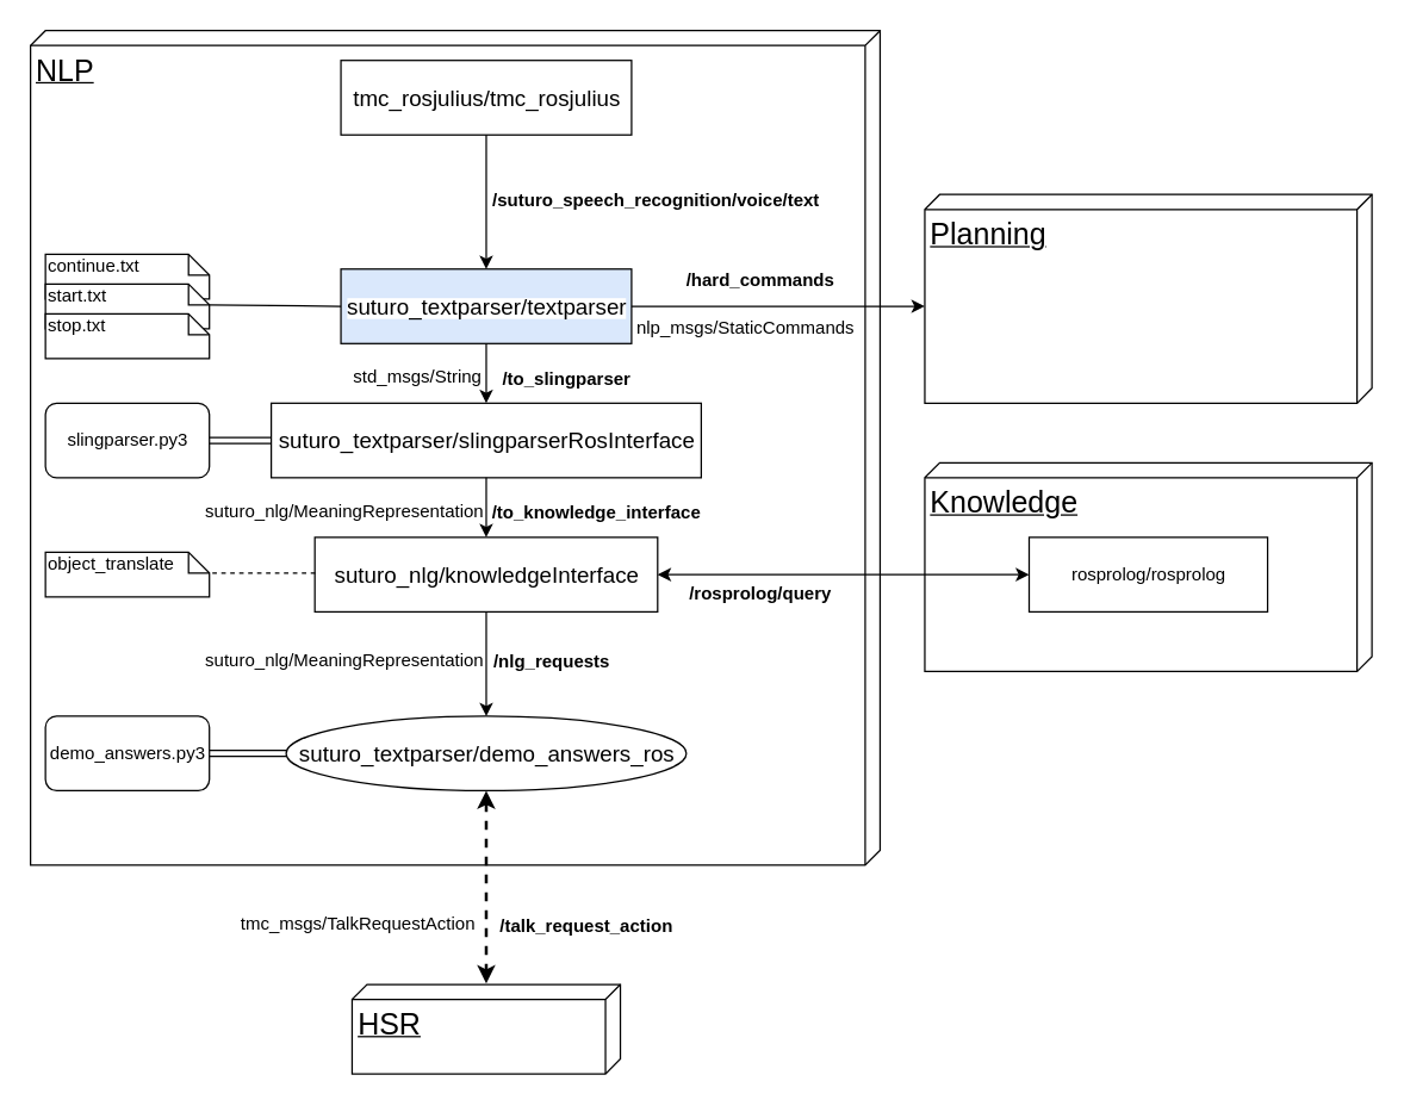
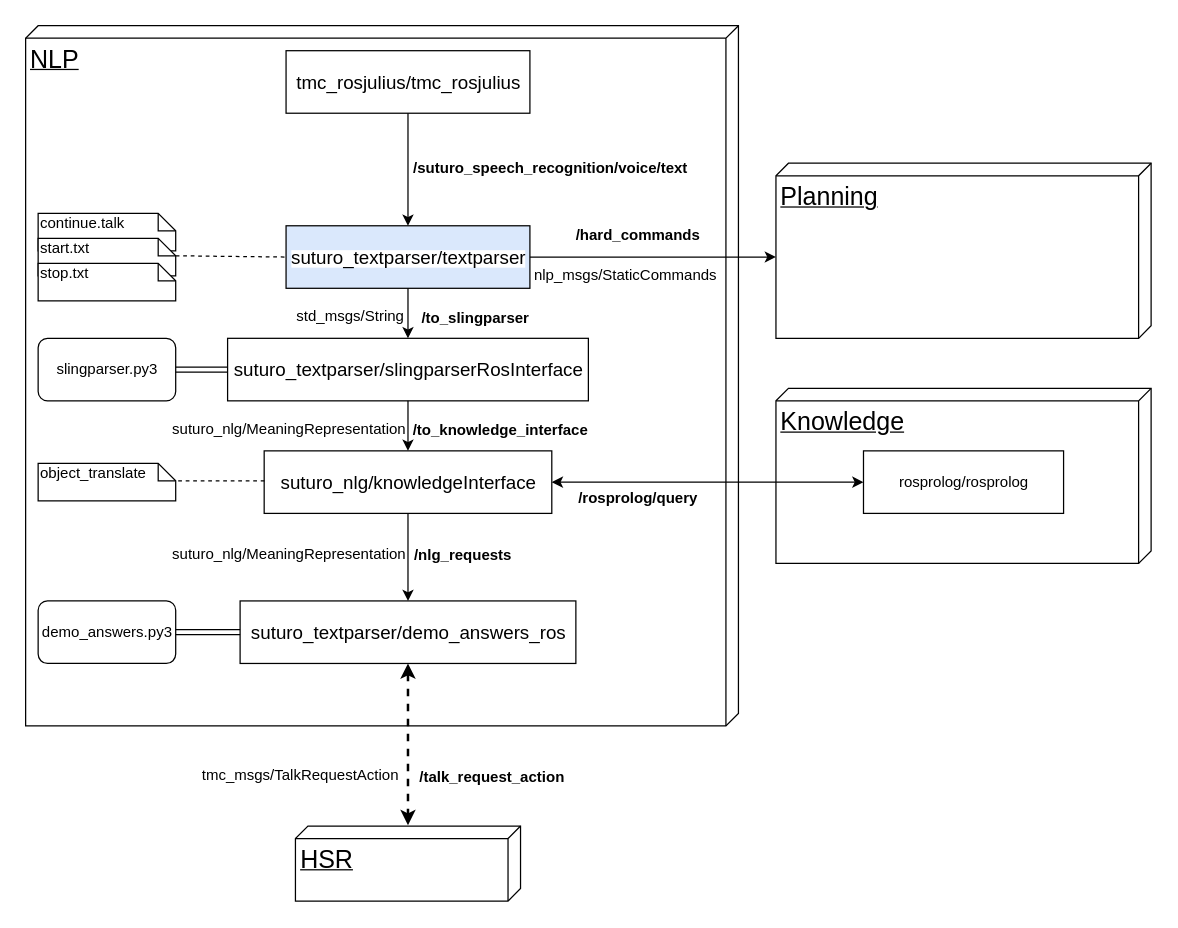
  <mxCell id="0" />
  <mxCell id="1" parent="0" />
  <mxCell id="2" value="&lt;font style=&quot;font-size: 20px&quot;&gt;NLP&lt;/font&gt;" style="verticalAlign=top;align=left;spacingTop=8;spacingLeft=2;spacingRight=12;shape=cube;size=10;direction=south;fontStyle=4;html=1;" vertex="1" parent="1"><mxGeometry x="20" y="20" width="570" height="560" as="geometry" /></mxCell>
  <mxCell id="3" value="&lt;font style=&quot;font-size: 15px&quot;&gt;&lt;span style=&quot;background-color: rgb(255 , 255 , 255)&quot;&gt;tmc_rosjulius/&lt;/span&gt;tmc_rosjulius&lt;/font&gt;" style="html=1;" vertex="1" parent="1"><mxGeometry x="228.25" y="40" width="195" height="50" as="geometry" /></mxCell>
  <mxCell id="4" value="&lt;span style=&quot;background-color: rgb(255 , 255 , 255)&quot;&gt;&lt;font style=&quot;font-size: 15px&quot;&gt;suturo_textparser/textparser&lt;/font&gt;&lt;/span&gt;" style="html=1;fillColor=#dae8fc;" vertex="1" parent="1"><mxGeometry x="228.25" y="180" width="195" height="50" as="geometry" /></mxCell>
  <mxCell id="5" value="&lt;span style=&quot;background-color: rgb(255 , 255 , 255)&quot;&gt;&lt;font style=&quot;font-size: 15px&quot;&gt;suturo_textparser/slingparserRosInterface&lt;/font&gt;&lt;/span&gt;" style="html=1;" vertex="1" parent="1"><mxGeometry x="181.5" y="270" width="288.5" height="50" as="geometry" /></mxCell>
  <mxCell id="6" value="&lt;span style=&quot;background-color: rgb(255 , 255 , 255)&quot;&gt;&lt;font style=&quot;font-size: 15px&quot;&gt;suturo_nlg/knowledgeInterface&lt;/font&gt;&lt;/span&gt;" style="html=1;" vertex="1" parent="1"><mxGeometry x="210.75" y="360" width="230" height="50" as="geometry" /></mxCell>
- <mxCell id="7" value="&lt;span style=&quot;background-color: rgb(255 , 255 , 255)&quot;&gt;&lt;font style=&quot;font-size: 15px&quot;&gt;suturo_textparser/demo_answers_ros&lt;/font&gt;&lt;/span&gt;" style="ellipse;html=1;" vertex="1" parent="1"><mxGeometry x="191.5" y="480" width="268.5" height="50" as="geometry" /></mxCell>
+ <mxCell id="7" value="&lt;span style=&quot;background-color: rgb(255 , 255 , 255)&quot;&gt;&lt;font style=&quot;font-size: 15px&quot;&gt;suturo_textparser/demo_answers_ros&lt;/font&gt;&lt;/span&gt;" style="html=1;" vertex="1" parent="1"><mxGeometry x="191.5" y="480" width="268.5" height="50" as="geometry" /></mxCell>
  <mxCell id="8" value="slingparser.py3" style="html=1;gradientColor=none;glass=0;rounded=1;" vertex="1" parent="1"><mxGeometry x="30" y="270" width="110" height="50" as="geometry" /></mxCell>
  <mxCell id="9" value="" style="shape=link;html=1;entryX=0;entryY=0.5;entryDx=0;entryDy=0;exitX=1;exitY=0.5;exitDx=0;exitDy=0;" edge="1" parent="1" source="8" target="5"><mxGeometry width="50" height="50" relative="1" as="geometry"><mxPoint x="360" y="440" as="sourcePoint" /><mxPoint x="410" y="390" as="targetPoint" /></mxGeometry></mxCell>
  <mxCell id="10" value="demo_answers.py3" style="html=1;gradientColor=none;glass=0;rounded=1;" vertex="1" parent="1"><mxGeometry x="30" y="480" width="110" height="50" as="geometry" /></mxCell>
  <mxCell id="11" value="" style="shape=link;html=1;exitX=1;exitY=0.5;exitDx=0;exitDy=0;" edge="1" parent="1" source="10" target="7"><mxGeometry width="50" height="50" relative="1" as="geometry"><mxPoint x="360" y="440" as="sourcePoint" /><mxPoint x="410" y="390" as="targetPoint" /></mxGeometry></mxCell>
  <mxCell id="12" value="&lt;font style=&quot;font-size: 20px&quot;&gt;Knowledge&lt;/font&gt;" style="verticalAlign=top;align=left;spacingTop=8;spacingLeft=2;spacingRight=12;shape=cube;size=10;direction=south;fontStyle=4;html=1;" vertex="1" parent="1"><mxGeometry x="620" y="310" width="300" height="140" as="geometry" /></mxCell>
  <mxCell id="13" value="&lt;span style=&quot;background-color: rgb(255 , 255 , 255)&quot;&gt;rosprolog/rosprolog&lt;/span&gt;" style="html=1;" vertex="1" parent="1"><mxGeometry x="690" y="360" width="160" height="50" as="geometry" /></mxCell>
  <mxCell id="14" value="&lt;font style=&quot;font-size: 20px&quot;&gt;HSR&lt;/font&gt;" style="verticalAlign=top;align=left;spacingTop=8;spacingLeft=2;spacingRight=12;shape=cube;size=10;direction=south;fontStyle=4;html=1;rounded=1;glass=0;gradientColor=none;" vertex="1" parent="1"><mxGeometry x="235.75" y="660" width="180" height="60" as="geometry" /></mxCell>
  <mxCell id="15" value="" style="endArrow=classic;html=1;entryX=0.5;entryY=0;entryDx=0;entryDy=0;exitX=0.5;exitY=1;exitDx=0;exitDy=0;" edge="1" parent="1" source="3" target="4"><mxGeometry width="50" height="50" relative="1" as="geometry"><mxPoint x="370" y="350" as="sourcePoint" /><mxPoint x="420" y="300" as="targetPoint" /></mxGeometry></mxCell>
  <mxCell id="16" value="" style="endArrow=classic;html=1;entryX=0.5;entryY=0;entryDx=0;entryDy=0;exitX=0.5;exitY=1;exitDx=0;exitDy=0;" edge="1" parent="1" source="4" target="5"><mxGeometry width="50" height="50" relative="1" as="geometry"><mxPoint x="370" y="350" as="sourcePoint" /><mxPoint x="420" y="300" as="targetPoint" /></mxGeometry></mxCell>
  <mxCell id="17" value="" style="endArrow=classic;html=1;entryX=0.5;entryY=0;entryDx=0;entryDy=0;exitX=0.5;exitY=1;exitDx=0;exitDy=0;" edge="1" parent="1" source="5" target="6"><mxGeometry width="50" height="50" relative="1" as="geometry"><mxPoint x="370" y="350" as="sourcePoint" /><mxPoint x="420" y="300" as="targetPoint" /></mxGeometry></mxCell>
  <mxCell id="18" value="" style="endArrow=classic;html=1;entryX=0.5;entryY=0;entryDx=0;entryDy=0;exitX=0.5;exitY=1;exitDx=0;exitDy=0;" edge="1" parent="1" source="6" target="7"><mxGeometry width="50" height="50" relative="1" as="geometry"><mxPoint x="370" y="350" as="sourcePoint" /><mxPoint x="420" y="300" as="targetPoint" /></mxGeometry></mxCell>
  <mxCell id="19" value="" style="endArrow=classic;startArrow=classic;html=1;entryX=-0.011;entryY=0.5;entryDx=0;entryDy=0;entryPerimeter=0;exitX=0.5;exitY=1;exitDx=0;exitDy=0;dashed=1;strokeWidth=2;" edge="1" parent="1" source="7" target="14"><mxGeometry width="50" height="50" relative="1" as="geometry"><mxPoint x="370" y="530" as="sourcePoint" /><mxPoint x="420" y="480" as="targetPoint" /></mxGeometry></mxCell>
  <mxCell id="20" value="" style="endArrow=classic;startArrow=classic;html=1;entryX=1;entryY=0.5;entryDx=0;entryDy=0;" edge="1" parent="1" source="13" target="6"><mxGeometry width="50" height="50" relative="1" as="geometry"><mxPoint x="410" y="490" as="sourcePoint" /><mxPoint x="460" y="440" as="targetPoint" /></mxGeometry></mxCell>
  <mxCell id="21" value="object_translate" style="shape=note;whiteSpace=wrap;html=1;size=14;verticalAlign=top;align=left;spacingTop=-6;rounded=1;glass=0;gradientColor=none;" vertex="1" parent="1"><mxGeometry x="30" y="370" width="110" height="30" as="geometry" /></mxCell>
- <mxCell id="22" value="continue.txt" style="shape=note;whiteSpace=wrap;html=1;size=14;verticalAlign=top;align=left;spacingTop=-6;rounded=1;glass=0;gradientColor=none;" vertex="1" parent="1"><mxGeometry x="30" y="170" width="110" height="30" as="geometry" /></mxCell>
+ <mxCell id="22" value="continue.talk" style="shape=note;whiteSpace=wrap;html=1;size=14;verticalAlign=top;align=left;spacingTop=-6;rounded=1;glass=0;gradientColor=none;" vertex="1" parent="1"><mxGeometry x="30" y="170" width="110" height="30" as="geometry" /></mxCell>
  <mxCell id="23" value="start.txt" style="shape=note;whiteSpace=wrap;html=1;size=14;verticalAlign=top;align=left;spacingTop=-6;rounded=1;glass=0;gradientColor=none;" vertex="1" parent="1"><mxGeometry x="30" y="190" width="110" height="30" as="geometry" /></mxCell>
  <mxCell id="24" value="stop.txt" style="shape=note;whiteSpace=wrap;html=1;size=14;verticalAlign=top;align=left;spacingTop=-6;rounded=1;glass=0;gradientColor=none;" vertex="1" parent="1"><mxGeometry x="30" y="210" width="110" height="30" as="geometry" /></mxCell>
  <mxCell id="25" value="" style="endArrow=none;dashed=1;html=1;entryX=0;entryY=0;entryDx=110;entryDy=14;entryPerimeter=0;" edge="1" parent="1" target="21"><mxGeometry width="50" height="50" relative="1" as="geometry"><mxPoint x="211" y="384" as="sourcePoint" /><mxPoint x="460" y="260" as="targetPoint" /></mxGeometry></mxCell>
- <mxCell id="26" value="" style="endArrow=none;dashed=0;html=1;entryX=0;entryY=0.5;entryDx=0;entryDy=0;exitX=0;exitY=0;exitDx=110;exitDy=14;exitPerimeter=0;" edge="1" parent="1" source="23" target="4"><mxGeometry width="50" height="50" relative="1" as="geometry"><mxPoint x="410" y="310" as="sourcePoint" /><mxPoint x="460" y="260" as="targetPoint" /></mxGeometry></mxCell>
+ <mxCell id="26" value="" style="endArrow=none;dashed=1;html=1;entryX=0;entryY=0.5;entryDx=0;entryDy=0;exitX=0;exitY=0;exitDx=110;exitDy=14;exitPerimeter=0;" edge="1" parent="1" source="23" target="4"><mxGeometry width="50" height="50" relative="1" as="geometry"><mxPoint x="410" y="310" as="sourcePoint" /><mxPoint x="460" y="260" as="targetPoint" /></mxGeometry></mxCell>
  <mxCell id="27" value="/hard_commands" style="text;align=center;fontStyle=1;verticalAlign=middle;spacingLeft=3;spacingRight=3;strokeColor=none;rotatable=0;points=[[0,0.5],[1,0.5]];portConstraint=eastwest;rounded=1;glass=0;gradientColor=none;" vertex="1" parent="1"><mxGeometry x="480" y="174" width="60" height="26" as="geometry" /></mxCell>
  <mxCell id="28" value="&lt;font style=&quot;font-size: 20px&quot;&gt;Planning&lt;/font&gt;" style="verticalAlign=top;align=left;spacingTop=8;spacingLeft=2;spacingRight=12;shape=cube;size=10;direction=south;fontStyle=4;html=1;" vertex="1" parent="1"><mxGeometry x="620" y="130" width="300" height="140" as="geometry" /></mxCell>
  <mxCell id="29" value="" style="endArrow=classic;html=1;entryX=0;entryY=0;entryDx=75;entryDy=300;entryPerimeter=0;exitX=1;exitY=0.5;exitDx=0;exitDy=0;" edge="1" parent="1" source="4" target="28"><mxGeometry width="50" height="50" relative="1" as="geometry"><mxPoint x="420" y="420" as="sourcePoint" /><mxPoint x="470" y="370" as="targetPoint" /></mxGeometry></mxCell>
  <mxCell id="30" value="/nlg_requests" style="text;align=center;fontStyle=1;verticalAlign=middle;spacingLeft=3;spacingRight=3;strokeColor=none;rotatable=0;points=[[0,0.5],[1,0.5]];portConstraint=eastwest;rounded=1;glass=0;gradientColor=none;" vertex="1" parent="1"><mxGeometry x="340" y="430" width="60" height="26" as="geometry" /></mxCell>
  <mxCell id="31" value="/suturo_speech_recognition/voice/text" style="text;align=center;fontStyle=1;verticalAlign=middle;spacingLeft=3;spacingRight=3;strokeColor=none;rotatable=0;points=[[0,0.5],[1,0.5]];portConstraint=eastwest;rounded=1;glass=0;gradientColor=none;" vertex="1" parent="1"><mxGeometry x="410" y="120" width="60" height="26" as="geometry" /></mxCell>
  <mxCell id="32" value="/to_slingparser" style="text;align=center;fontStyle=1;verticalAlign=middle;spacingLeft=3;spacingRight=3;strokeColor=none;rotatable=0;points=[[0,0.5],[1,0.5]];portConstraint=eastwest;rounded=1;glass=0;gradientColor=none;" vertex="1" parent="1"><mxGeometry x="350" y="240" width="60" height="26" as="geometry" /></mxCell>
  <mxCell id="33" value="/to_knowledge_interface" style="text;align=center;fontStyle=1;verticalAlign=middle;spacingLeft=3;spacingRight=3;strokeColor=none;rotatable=0;points=[[0,0.5],[1,0.5]];portConstraint=eastwest;rounded=1;glass=0;gradientColor=none;" vertex="1" parent="1"><mxGeometry x="370" y="330" width="60" height="26" as="geometry" /></mxCell>
  <mxCell id="34" value="std_msgs/String" style="text;html=1;strokeColor=none;fillColor=none;align=center;verticalAlign=middle;whiteSpace=wrap;rounded=0;glass=0;" vertex="1" parent="1"><mxGeometry x="260" y="243" width="40" height="20" as="geometry" /></mxCell>
  <mxCell id="35" value="suturo_nlg/MeaningRepresentation" style="text;html=1;strokeColor=none;fillColor=none;align=center;verticalAlign=middle;whiteSpace=wrap;rounded=0;glass=0;" vertex="1" parent="1"><mxGeometry x="210.75" y="333" width="40" height="20" as="geometry" /></mxCell>
  <mxCell id="36" value="suturo_nlg/MeaningRepresentation" style="text;html=1;strokeColor=none;fillColor=none;align=center;verticalAlign=middle;whiteSpace=wrap;rounded=0;glass=0;" vertex="1" parent="1"><mxGeometry x="210.75" y="433" width="40" height="20" as="geometry" /></mxCell>
  <mxCell id="37" value="/rosprolog/query" style="text;align=center;fontStyle=1;verticalAlign=middle;spacingLeft=3;spacingRight=3;strokeColor=none;rotatable=0;points=[[0,0.5],[1,0.5]];portConstraint=eastwest;rounded=1;glass=0;gradientColor=none;" vertex="1" parent="1"><mxGeometry x="480" y="384" width="60" height="26" as="geometry" /></mxCell>
  <mxCell id="38" value="nlp_msgs/StaticCommands" style="text;html=1;strokeColor=none;fillColor=none;align=center;verticalAlign=middle;whiteSpace=wrap;rounded=0;glass=0;" vertex="1" parent="1"><mxGeometry x="480" y="210" width="40" height="20" as="geometry" /></mxCell>
  <mxCell id="39" value="tmc_msgs/TalkRequestAction" style="text;html=1;strokeColor=none;fillColor=none;align=center;verticalAlign=middle;whiteSpace=wrap;rounded=0;glass=0;" vertex="1" parent="1"><mxGeometry x="220" y="610" width="40" height="20" as="geometry" /></mxCell>
  <mxCell id="40" value="/talk_request_action" style="text;align=center;fontStyle=1;verticalAlign=middle;spacingLeft=3;spacingRight=3;strokeColor=none;rotatable=0;points=[[0,0.5],[1,0.5]];portConstraint=eastwest;rounded=1;glass=0;gradientColor=none;" vertex="1" parent="1"><mxGeometry x="363.25" y="607" width="60" height="26" as="geometry" /></mxCell>
